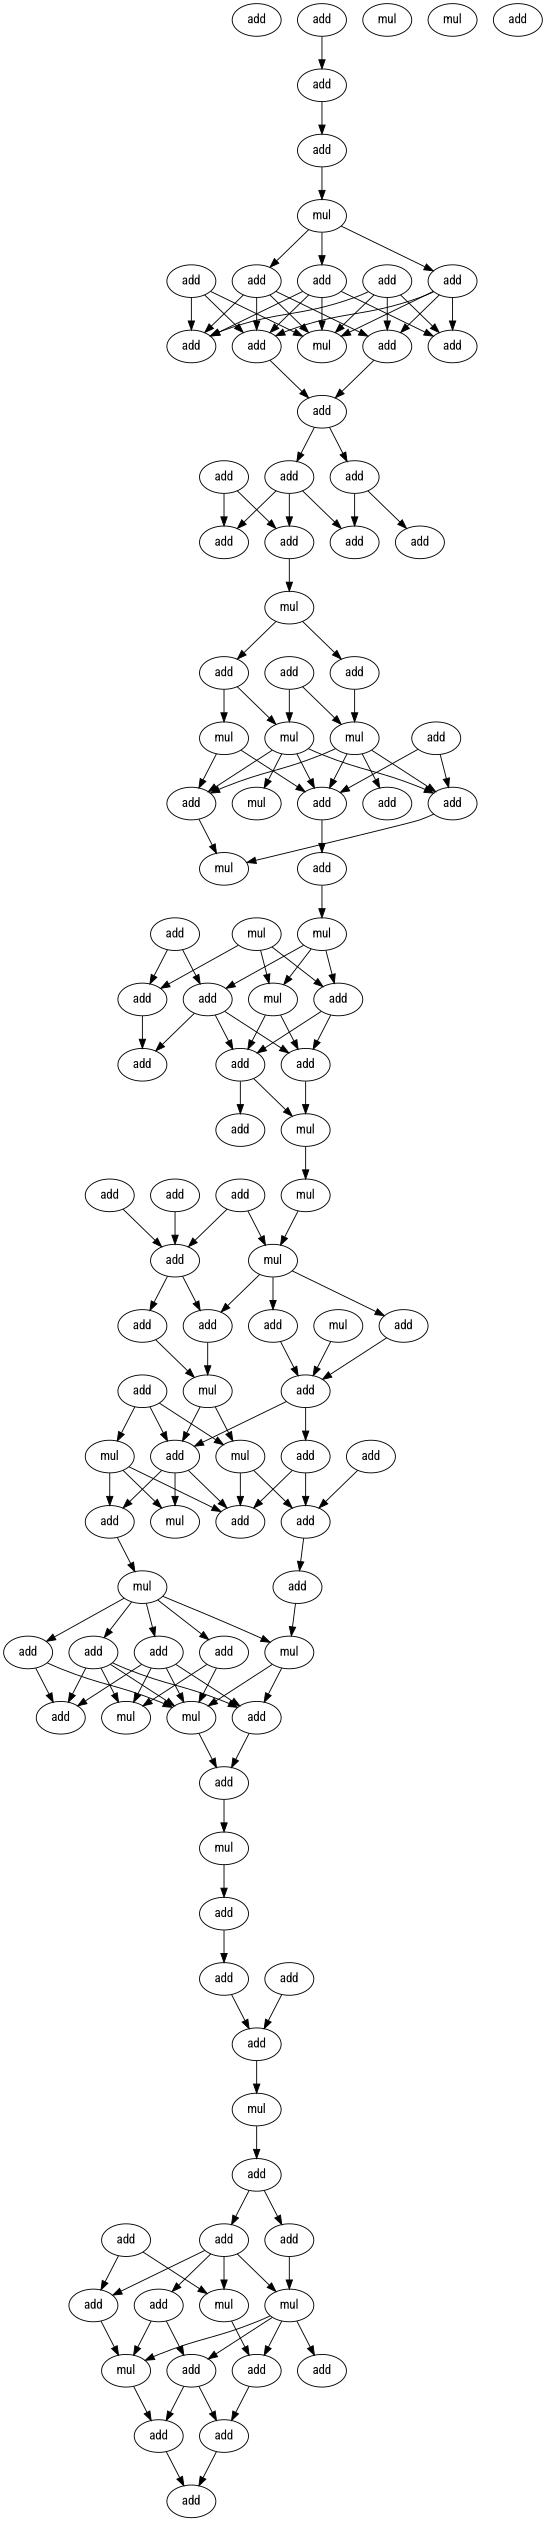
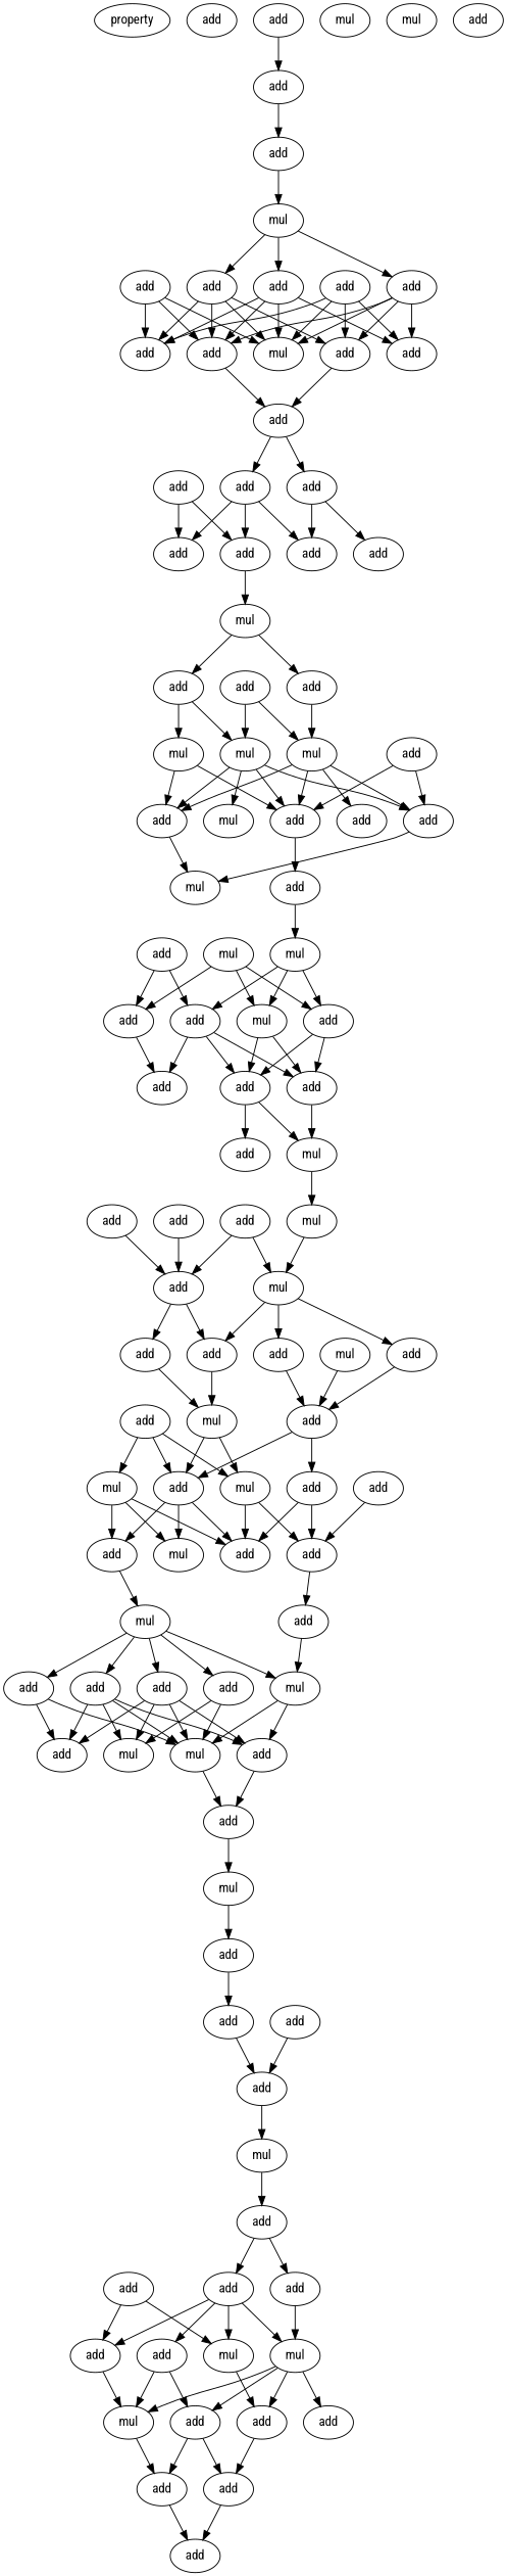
  digraph {
    fontname="Roboto Condensed"
    node [fontcolor=black fontname="Roboto Condensed"]
    edge [fontname="Roboto Condensed"]
+   property [lf=1.8 mul=2]
    n2 [label=add]
    n3 [label=add]
    n4 [label=add]
    n5 [label=add]
    n6 [label=mul]
    n7 [label=mul]
    n8 [label=add]
    n9 [label=add]
    n10 [label=add]
    n11 [label=mul]
    n12 [label=add]
    n13 [label=add]
    n14 [label=add]
    n15 [label=add]
    n16 [label=add]
    n17 [label=add]
    n18 [label=add]
    n19 [label=add]
    n20 [label=add]
    n21 [label=add]
    n22 [label=add]
    n23 [label=add]
    n24 [label=add]
    n25 [label=add]
    n26 [label=mul]
    n27 [label=add]
    n28 [label=add]
    n29 [label=mul]
    n30 [label=add]
    n31 [label=mul]
    n32 [label=mul]
    n33 [label=add]
    n34 [label=add]
    n35 [label=add]
    n36 [label=add]
    n37 [label=add]
    n38 [label=mul]
    n39 [label=mul]
    n40 [label=add]
    n41 [label=mul]
    n42 [label=add]
    n43 [label=add]
    n44 [label=add]
    n45 [label=mul]
    n46 [label=add]
    n47 [label=mul]
    n48 [label=add]
    n49 [label=add]
    n50 [label=add]
    n51 [label=mul]
    n52 [label=add]
    n53 [label=mul]
    n54 [label=add]
    n55 [label=add]
    n56 [label=mul]
    n57 [label=add]
    n58 [label=add]
    n59 [label=add]
    n60 [label=add]
    n61 [label=add]
    n62 [label=add]
    n63 [label=mul]
    n64 [label=mul]
    n65 [label=add]
    n66 [label=add]
    n67 [label=add]
    n68 [label=mul]
    n69 [label=add]
    n70 [label=mul]
    n71 [label=add]
    n72 [label=add]
    n73 [label=add]
    n74 [label=mul]
    n75 [label=add]
    n76 [label=mul]
    n77 [label=add]
    n78 [label=mul]
    n79 [label=add]
    n80 [label=add]
    n81 [label=add]
    n82 [label=add]
    n83 [label=mul]
    n84 [label=add]
    n85 [label=add]
    n86 [label=mul]
    n87 [label=add]
    n88 [label=mul]
    n89 [label=mul]
    n90 [label=add]
    n91 [label=add]
    n92 [label=add]
    n93 [label=add]
    n94 [label=add]
    n95 [label=mul]
    n96 [label=add]
    n97 [label=add]
    n98 [label=add]
    n99 [label=mul]
    n100 [label=mul]
    n101 [label=add]
    n102 [label=add]
    n103 [label=add]
    n104 [label=add]
    n105 [label=add]
    n106 [label=add]
    n107 [label=mul]
    n108 [label=add]
    n109 [label=add]
    n110 [label=add]
    n3 -> n4
    n4 -> n5
    n5 -> n6
    n6 -> n8
    n6 -> n9
    n6 -> n10
    n8 -> n11
    n8 -> n12
    n8 -> n13
    n8 -> n14
    n9 -> n11
    n9 -> n12
    n9 -> n14
    n9 -> n17
    n10 -> n11
    n10 -> n12
    n10 -> n13
    n10 -> n17
    n12 -> n18
    n15 -> n11
    n15 -> n12
    n15 -> n14
    n16 -> n11
    n16 -> n13
    n16 -> n14
    n16 -> n17
    n17 -> n18
    n18 -> n19
    n18 -> n20
    n19 -> n22
    n19 -> n23
    n19 -> n24
    n20 -> n24
    n20 -> n25
    n21 -> n22
    n21 -> n23
    n22 -> n26
    n26 -> n27
    n26 -> n28
    n27 -> n29
    n28 -> n31
    n28 -> n32
    n29 -> n34
    n29 -> n35
    n29 -> n36
    n29 -> n37
    n30 -> n29
    n30 -> n31
    n31 -> n34
    n31 -> n35
    n31 -> n36
    n31 -> n38
    n32 -> n34
    n32 -> n36
    n33 -> n34
    n33 -> n35
    n34 -> n40
    n35 -> n39
    n36 -> n39
    n40 -> n41
    n41 -> n43
    n41 -> n45
    n41 -> n46
    n42 -> n43
    n42 -> n44
    n43 -> n48
    n43 -> n49
    n43 -> n50
    n44 -> n48
    n45 -> n49
    n45 -> n50
    n46 -> n49
    n46 -> n50
    n47 -> n44
    n47 -> n45
    n47 -> n46
    n49 -> n51
    n50 -> n51
    n50 -> n52
    n51 -> n53
    n53 -> n56
    n54 -> n55
    n54 -> n56
    n55 -> n59
    n55 -> n60
    n56 -> n59
    n56 -> n61
    n56 -> n62
    n57 -> n55
    n58 -> n55
    n59 -> n63
    n60 -> n63
    n61 -> n65
    n62 -> n65
    n63 -> n67
    n63 -> n68
    n64 -> n65
    n65 -> n66
    n65 -> n67
    n66 -> n71
    n66 -> n72
    n67 -> n71
    n67 -> n73
    n67 -> n74
    n68 -> n71
    n68 -> n72
    n69 -> n67
    n69 -> n68
    n69 -> n70
    n70 -> n71
    n70 -> n73
    n70 -> n74
    n72 -> n77
    n73 -> n76
    n75 -> n72
    n76 -> n78
    n76 -> n79
    n76 -> n80
    n76 -> n81
    n76 -> n82
    n77 -> n78
    n78 -> n83
    n78 -> n84
    n79 -> n83
    n79 -> n84
    n79 -> n85
    n79 -> n86
    n80 -> n83
    n80 -> n86
    n81 -> n83
    n81 -> n85
    n82 -> n83
    n82 -> n84
    n82 -> n85
    n82 -> n86
    n83 -> n87
    n84 -> n87
    n87 -> n88
    n88 -> n90
    n90 -> n91
    n91 -> n93
    n93 -> n95
    n94 -> n93
    n95 -> n96
    n96 -> n97
    n96 -> n98
    n97 -> n99
    n97 -> n100
    n97 -> n101
    n97 -> n102
    n98 -> n100
    n99 -> n104
    n100 -> n104
    n100 -> n105
    n100 -> n106
    n100 -> n107
    n101 -> n105
    n101 -> n107
    n102 -> n107
    n103 -> n99
    n103 -> n102
    n104 -> n108
    n105 -> n108
    n105 -> n109
    n107 -> n109
    n108 -> n110
    n109 -> n110
  }
